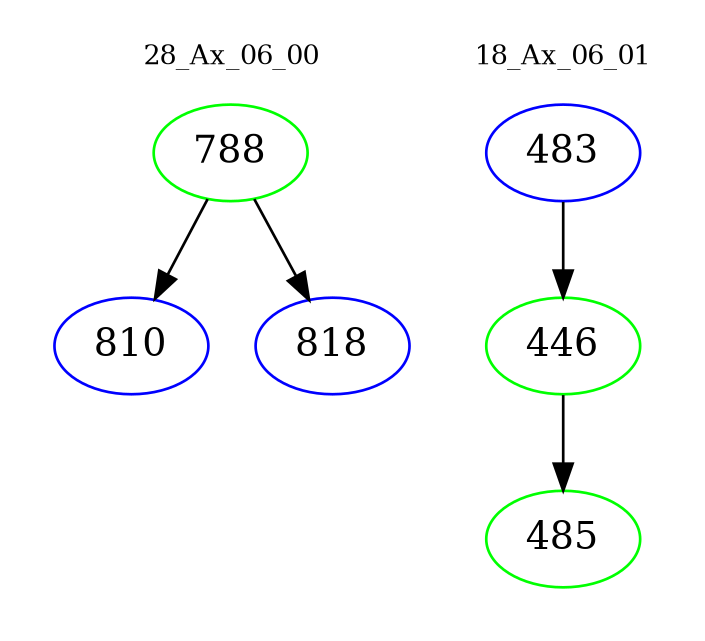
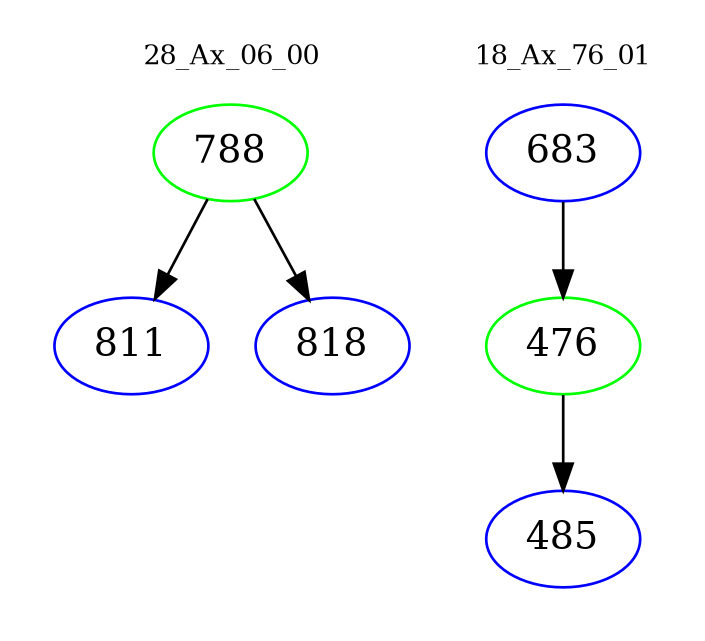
  digraph {
    node [color=blue]
    edge [color=black]
    n1 [color=green label=788]
-   n2 [label=810]
+   n2 [label=811]
    n3 [label=818]
-   n4 [color=green label=446]
-   n5 [color=green label=485]
-   n6 [label=483]
+   n4 [color=green label=476]
+   n5 [label=485]
+   n6 [label=683]
    subgraph cluster_1 {
      color=white
      fontsize=10
      label="28_Ax_06_00"
      n1
      n2
      n3
    }
    subgraph cluster_2 {
      color=white
      fontsize=10
-     label="18_Ax_06_01"
+     label="18_Ax_76_01"
      n4
      n5
      n6
    }
    n1 -> n2
    n1 -> n3
    n4 -> n5
    n6 -> n4
  }
